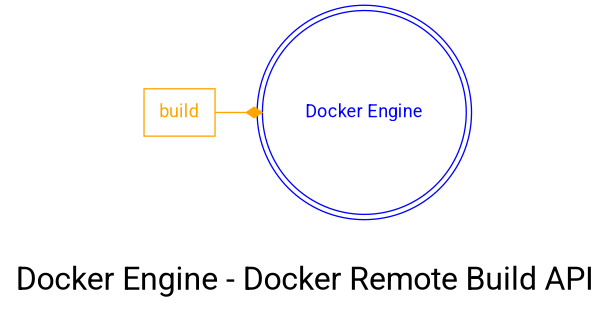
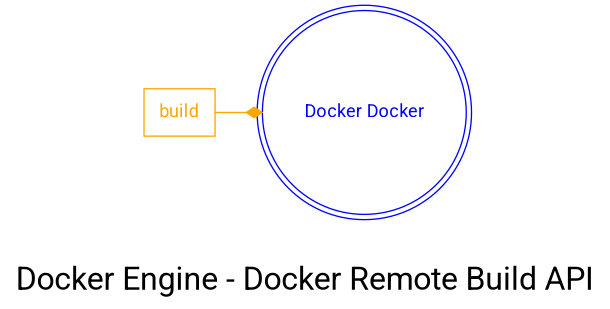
  digraph {
    fontsize=24
    label="Docker Engine - Docker Remote Build API"
    splines=true
    rankdir=LR
    fontname=Roboto
    node [fontname=Roboto]
-   "Docker Engine" [color=blue fontcolor=blue shape=doublecircle]
+   "Docker Engine" [color=blue fontcolor=blue shape=doublecircle label="Docker Docker"]
    build [color=orange fontcolor=orange shape=box]
    build -> "Docker Engine" [arrowhead=diamond arrowtail=none color=orange fontcolor=orange fontname=Roboto]
  }
